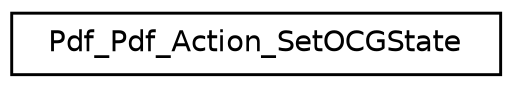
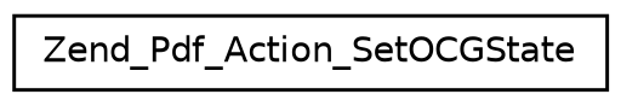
  digraph {
    rankdir=TB
-   n1 [color=black fillcolor=white fontname=Helvetica fontsize=10 height=0.2 label=Pdf_Pdf_Action_SetOCGState shape=record style=filled width=0.4]
+   n1 [color=black fillcolor=white fontname=Helvetica fontsize=10 height=0.2 label=Zend_Pdf_Action_SetOCGState shape=record style=filled width=0.4]
  }
